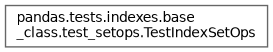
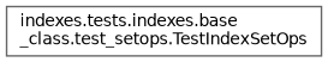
  digraph {
    rankdir=LR
-   n1 [color=grey40 fillcolor=white fontname=Helvetica fontsize=10 height=0.2 label="pandas.tests.indexes.base\l_class.test_setops.TestIndexSetOps" shape=box style=filled width=0.4]
+   n1 [color=grey40 fillcolor=white fontname=Helvetica fontsize=10 height=0.2 label="indexes.tests.indexes.base\l_class.test_setops.TestIndexSetOps" shape=box style=filled width=0.4]
  }
